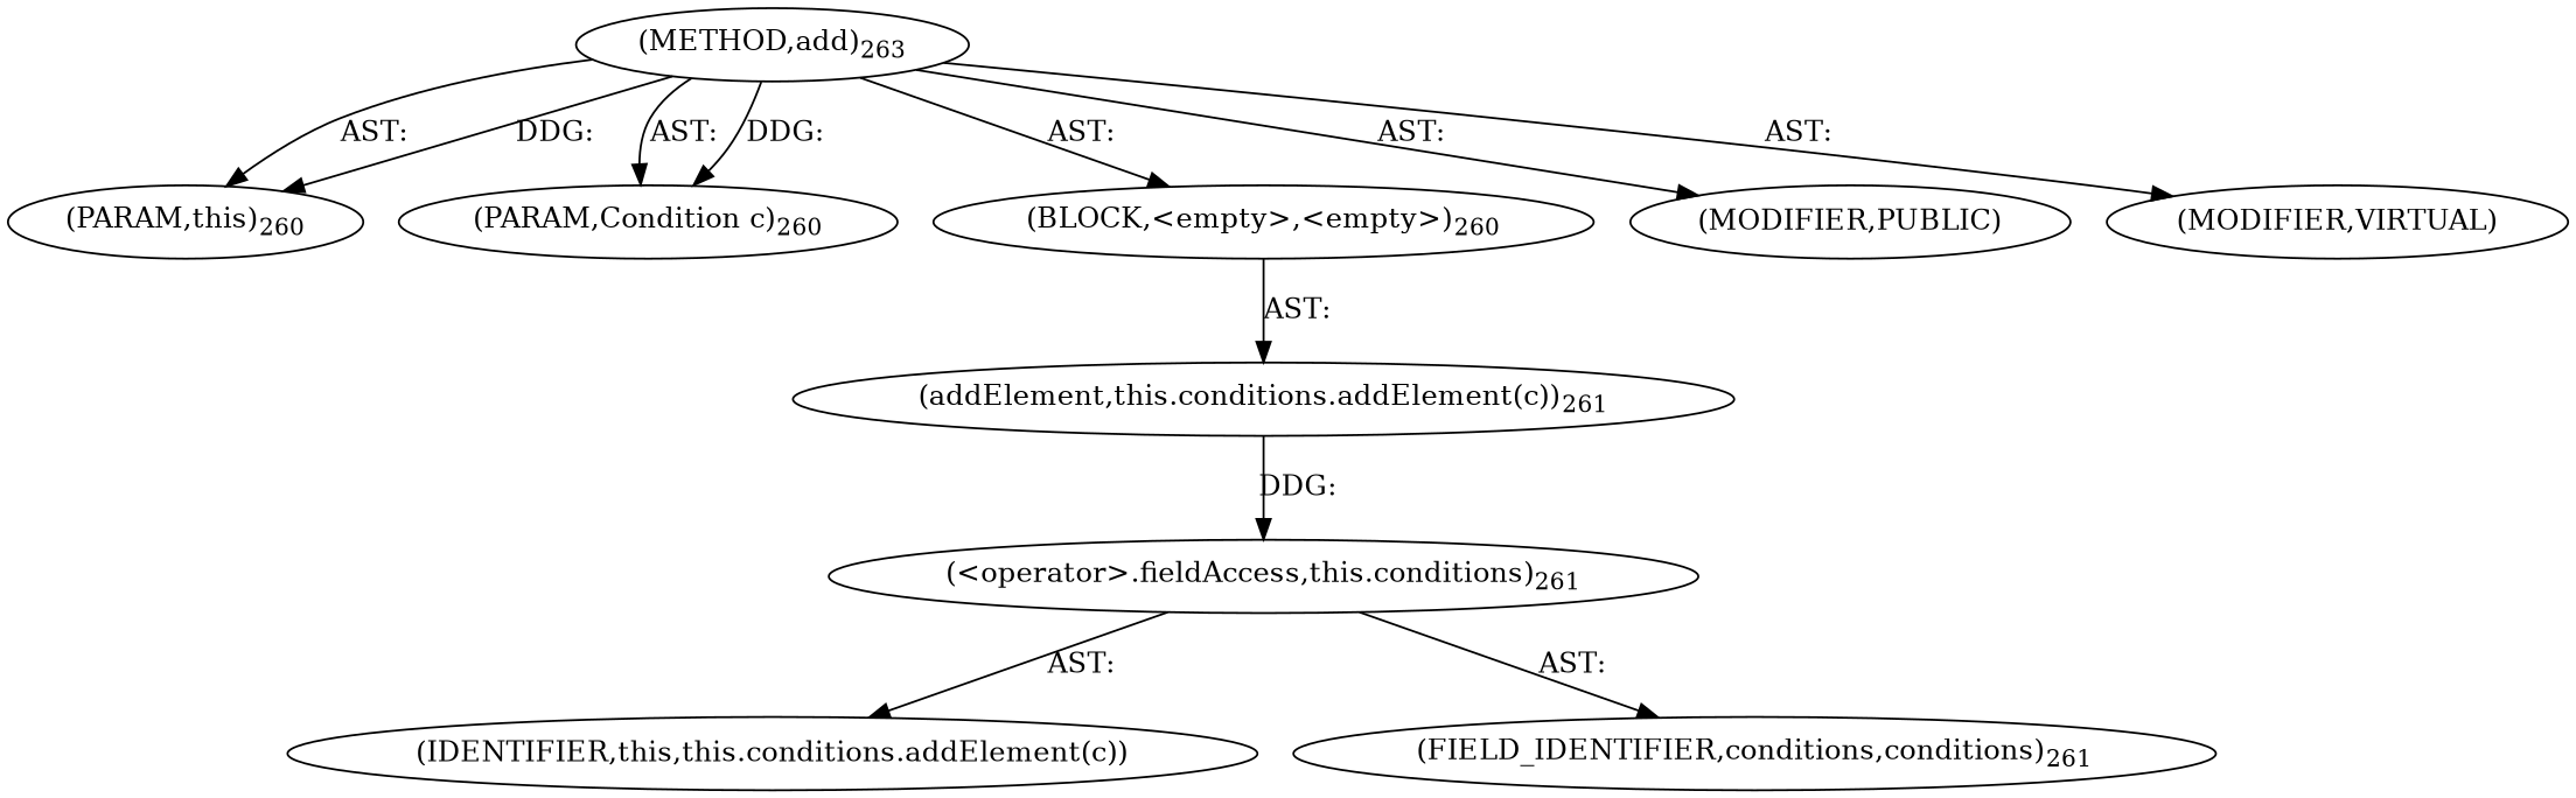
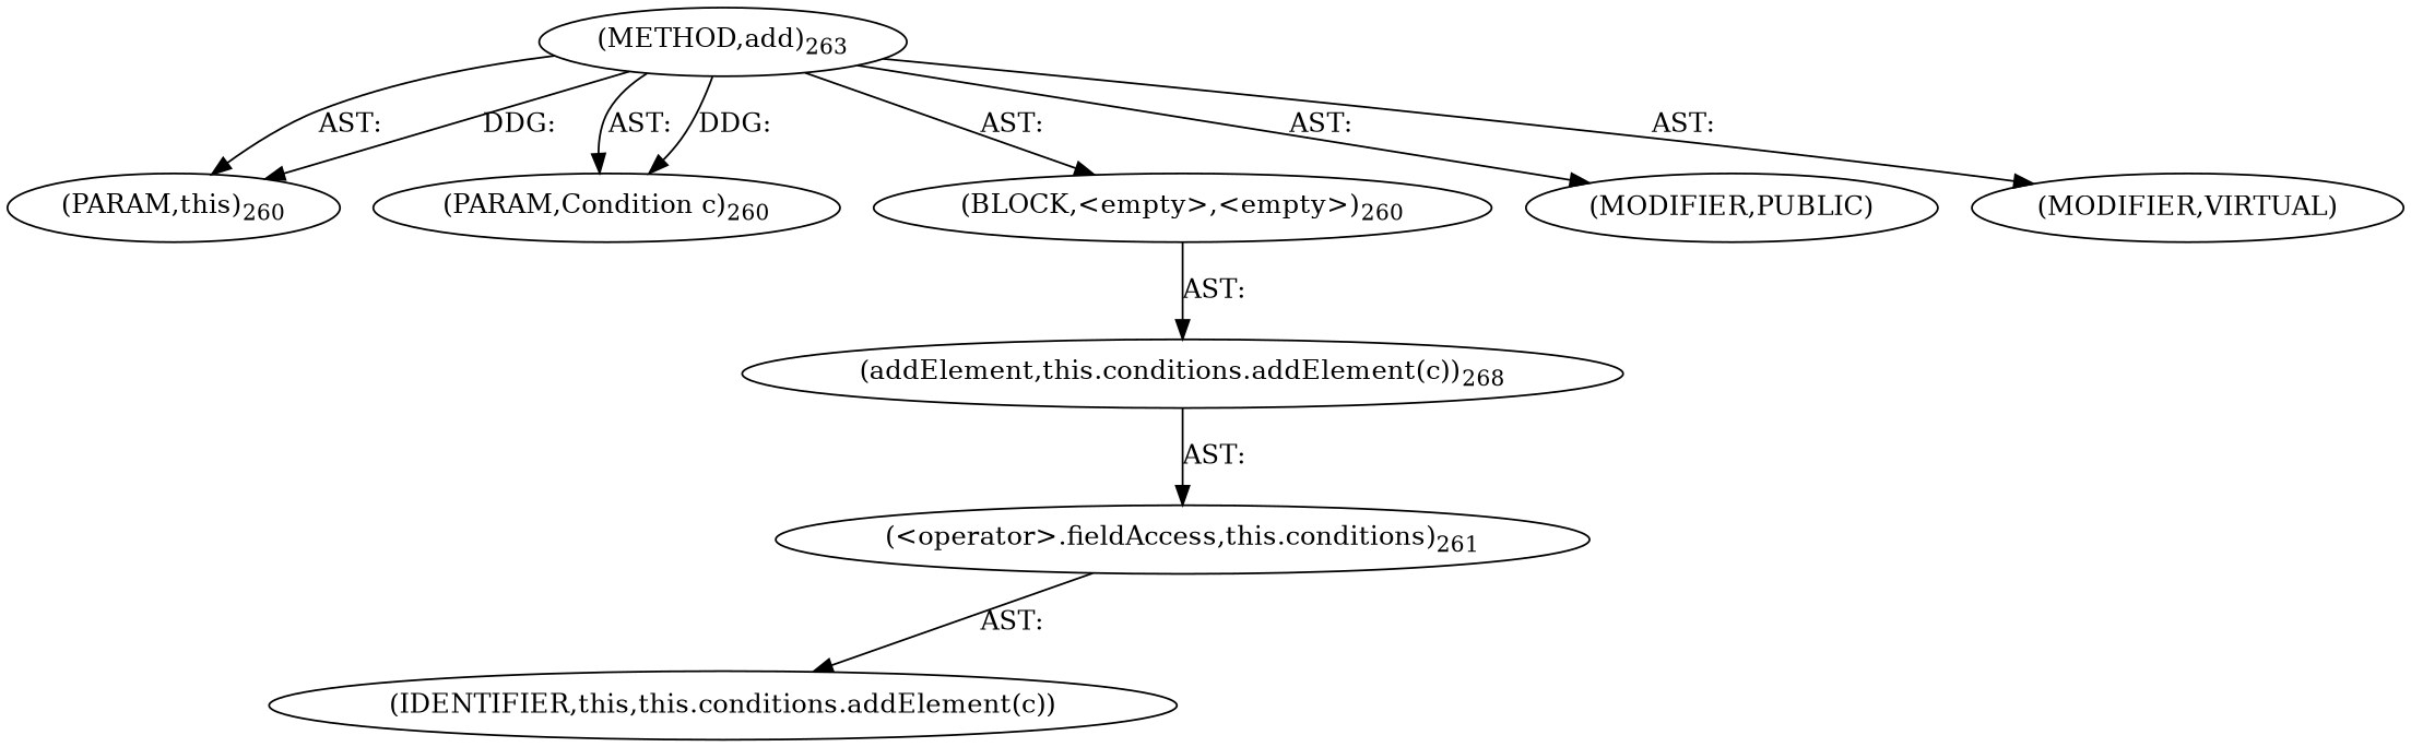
  digraph {
    n1 [label=<(METHOD,add)<SUB>263</SUB>>]
    n2 [label=<(PARAM,this)<SUB>260</SUB>>]
    n3 [label=<(PARAM,Condition c)<SUB>260</SUB>>]
    n4 [label=<(BLOCK,&lt;empty&gt;,&lt;empty&gt;)<SUB>260</SUB>>]
    n5 [label=<(MODIFIER,PUBLIC)>]
    n6 [label=<(MODIFIER,VIRTUAL)>]
-   n7 [label=<(addElement,this.conditions.addElement(c))<SUB>261</SUB>>]
+   n7 [label=<(addElement,this.conditions.addElement(c))<SUB>268</SUB>>]
    n8 [label=<(&lt;operator&gt;.fieldAccess,this.conditions)<SUB>261</SUB>>]
    n9 [label=<(IDENTIFIER,this,this.conditions.addElement(c))>]
-   n10 [label=<(FIELD_IDENTIFIER,conditions,conditions)<SUB>261</SUB>>]
    n1 -> n2 [label="AST: "]
    n1 -> n2 [label="DDG: "]
    n1 -> n3 [label="AST: "]
    n1 -> n3 [label="DDG: "]
    n1 -> n4 [label="AST: "]
    n1 -> n5 [label="AST: "]
    n1 -> n6 [label="AST: "]
    n4 -> n7 [label="AST: "]
-   n7 -> n8 [label="DDG: "]
+   n7 -> n8 [label="AST: "]
    n8 -> n9 [label="AST: "]
-   n8 -> n10 [label="AST: "]
  }
